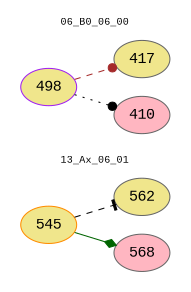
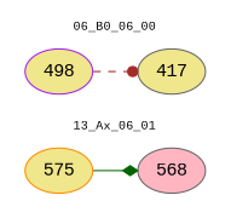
  digraph {
    fontname="Liberation Mono"
    rankdir=LR
    node [color=gray40 fillcolor=khaki fontname="Liberation Mono" style=filled]
    edge [arrowhead=dot color=black fontname="Liberation Mono" style=dashed]
-   n1 [color=darkorange label=545]
+   n1 [color=darkorange label=575]
    n2 [fillcolor=lightpink label=568]
-   n3 [label=562]
    n4 [color=purple label=498]
-   n5 [fillcolor=lightpink label=410]
    n6 [label=417]
    subgraph cluster_1 {
      color=white
      fontsize=10
      label="13_Ax_06_01"
      n1
      n2
-     n3
    }
    subgraph cluster_2 {
      color=white
      fontsize=10
      label="06_B0_06_00"
      n4
-     n5
      n6
    }
    n1 -> n2 [arrowhead=diamond color=darkgreen style=solid]
-   n1 -> n3 [arrowhead=tee]
-   n4 -> n5 [style=dotted]
    n4 -> n6 [color=brown]
  }
